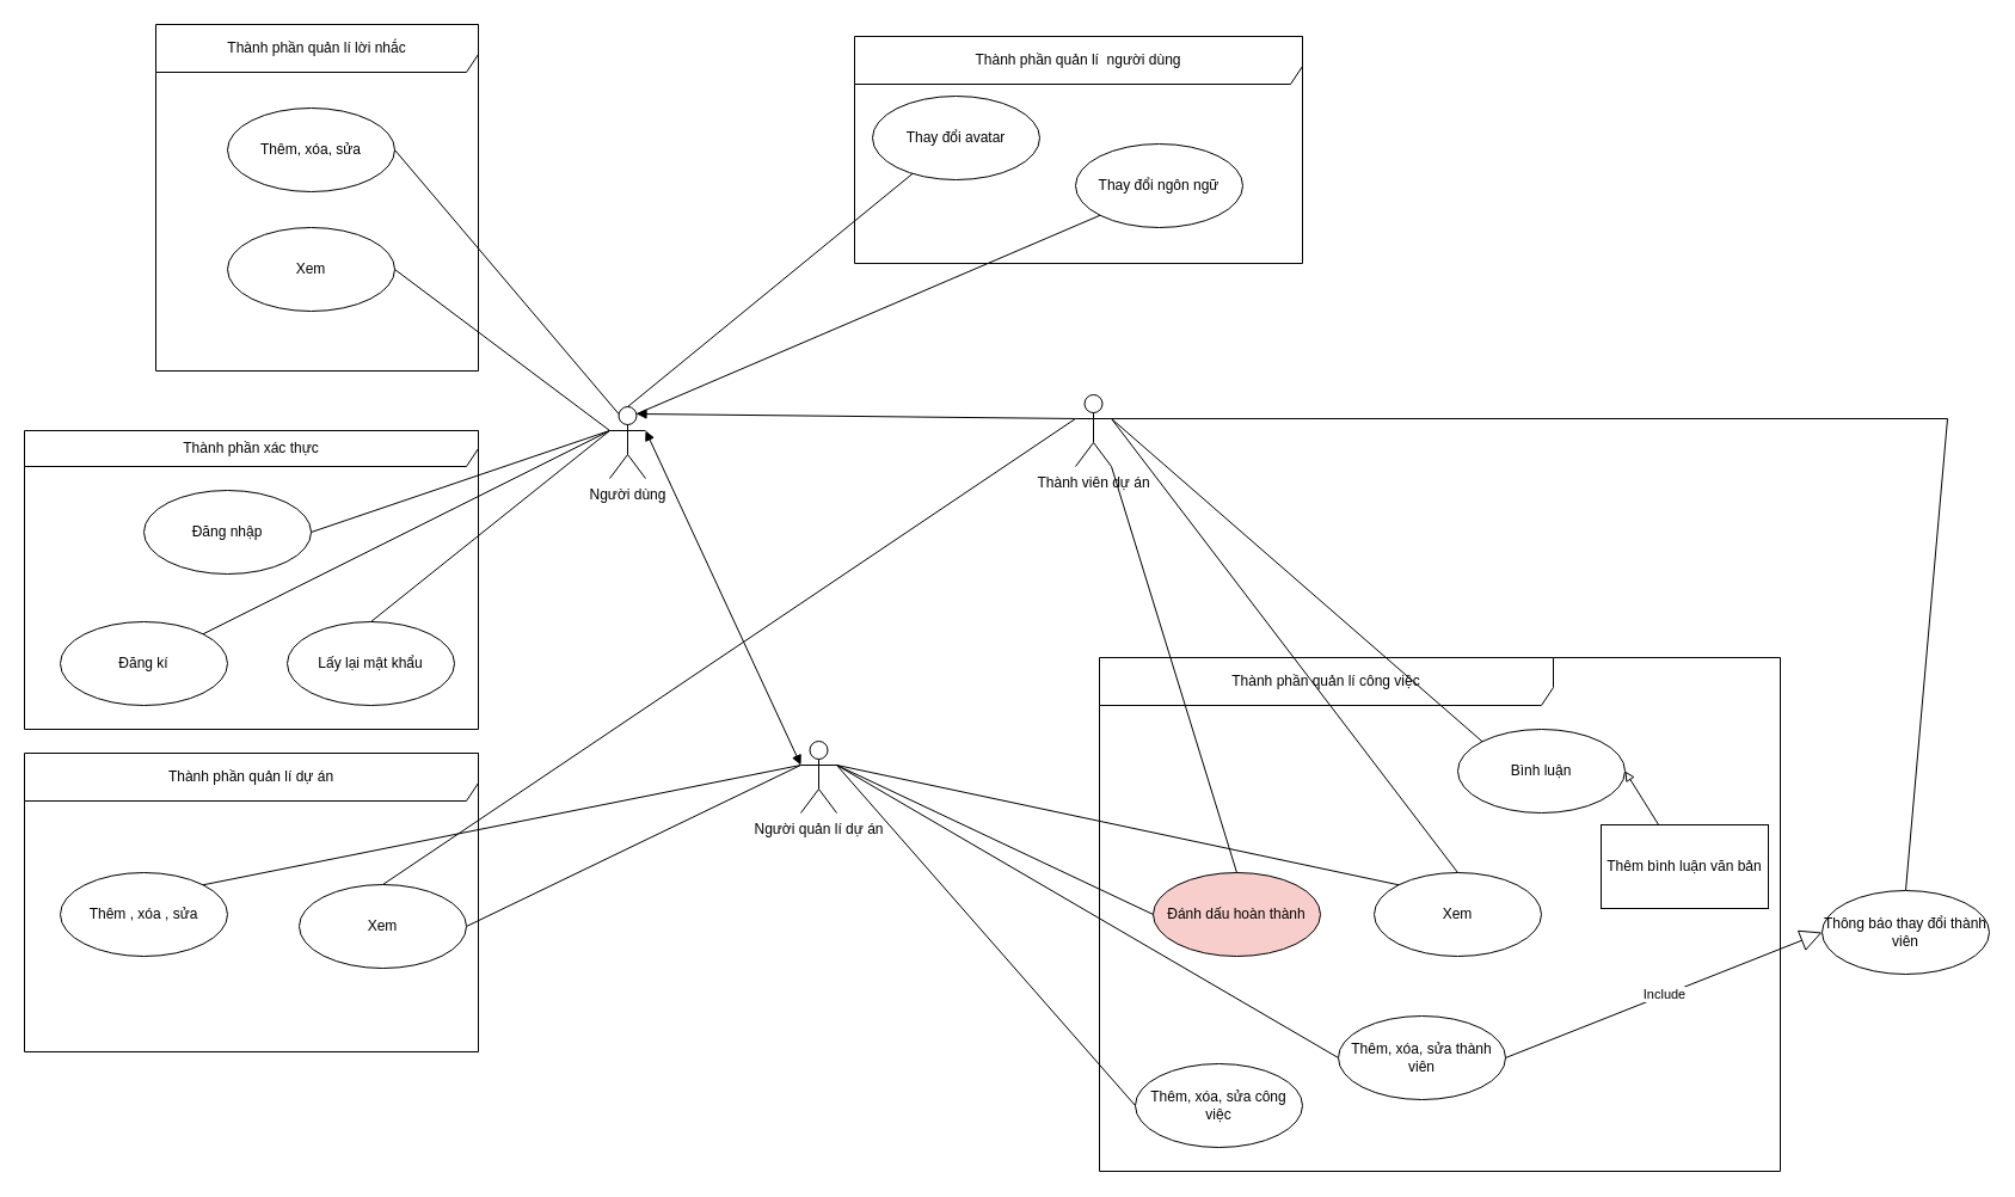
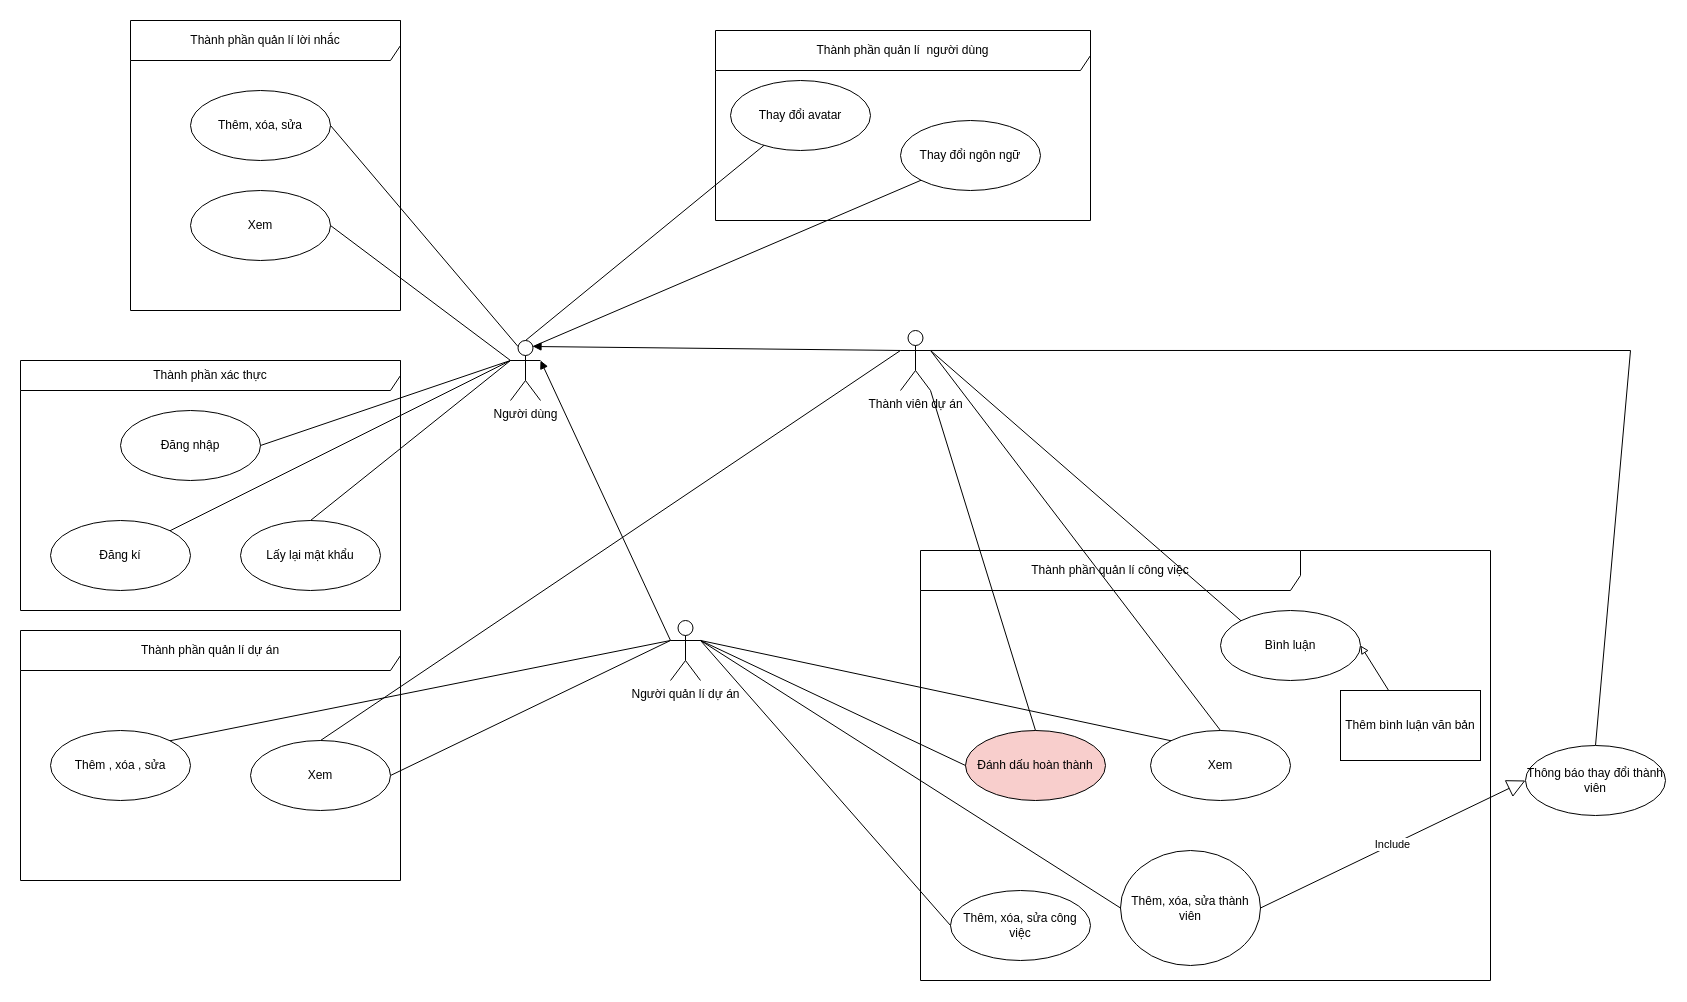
  <mxCell id="0" />
  <mxCell id="1" parent="0" />
  <mxCell id="2" value="Thành phần quản lí dự án" style="shape=umlFrame;whiteSpace=wrap;html=1;width=380;height=40;" vertex="1" parent="1"><mxGeometry x="20" y="630" width="380" height="250" as="geometry" /></mxCell>
  <mxCell id="3" value="Người dùng" style="shape=umlActor;verticalLabelPosition=bottom;verticalAlign=top;html=1;" vertex="1" parent="1"><mxGeometry x="510" y="340" width="30" height="60" as="geometry" /></mxCell>
  <mxCell id="4" value="Lấy lại mật khẩu" style="ellipse;whiteSpace=wrap;html=1;" vertex="1" parent="1"><mxGeometry x="240" y="520" width="140" height="70" as="geometry" /></mxCell>
  <mxCell id="5" value="Đăng kí" style="ellipse;whiteSpace=wrap;html=1;" vertex="1" parent="1"><mxGeometry x="50" y="520" width="140" height="70" as="geometry" /></mxCell>
  <mxCell id="6" value="Thêm , xóa , sửa" style="ellipse;whiteSpace=wrap;html=1;" vertex="1" parent="1"><mxGeometry x="50" y="730" width="140" height="70" as="geometry" /></mxCell>
  <mxCell id="7" value="Đăng nhập" style="ellipse;whiteSpace=wrap;html=1;" vertex="1" parent="1"><mxGeometry x="120" y="410" width="140" height="70" as="geometry" /></mxCell>
  <mxCell id="8" value="Người quản lí dự án" style="shape=umlActor;verticalLabelPosition=bottom;verticalAlign=top;html=1;" vertex="1" parent="1"><mxGeometry x="670" y="620" width="30" height="60" as="geometry" /></mxCell>
  <mxCell id="9" value="Thành viên dự án" style="shape=umlActor;verticalLabelPosition=bottom;verticalAlign=top;html=1;" vertex="1" parent="1"><mxGeometry x="900" y="330" width="30" height="60" as="geometry" /></mxCell>
  <mxCell id="10" value="Thành phần xác thực" style="shape=umlFrame;whiteSpace=wrap;html=1;width=380;height=30;" vertex="1" parent="1"><mxGeometry x="20" y="360" width="380" height="250" as="geometry" /></mxCell>
  <mxCell id="11" value="" style="endArrow=none;html=1;rounded=0;exitX=1;exitY=0.5;exitDx=0;exitDy=0;entryX=0;entryY=0.333;entryDx=0;entryDy=0;entryPerimeter=0;" edge="1" parent="1" source="7" target="3"><mxGeometry width="50" height="50" relative="1" as="geometry"><mxPoint x="430" y="450" as="sourcePoint" /><mxPoint x="480" y="400" as="targetPoint" /></mxGeometry></mxCell>
  <mxCell id="12" value="" style="endArrow=none;html=1;rounded=0;exitX=1;exitY=0;exitDx=0;exitDy=0;" edge="1" parent="1" source="5"><mxGeometry width="50" height="50" relative="1" as="geometry"><mxPoint x="220" y="505" as="sourcePoint" /><mxPoint x="510" y="360" as="targetPoint" /></mxGeometry></mxCell>
  <mxCell id="13" value="" style="endArrow=none;html=1;rounded=0;" edge="1" parent="1"><mxGeometry width="50" height="50" relative="1" as="geometry"><mxPoint x="310" y="520" as="sourcePoint" /><mxPoint x="510" y="360" as="targetPoint" /></mxGeometry></mxCell>
- <mxCell id="14" value="" style="endArrow=block;html=1;rounded=0;exitX=1;exitY=0.333;exitDx=0;exitDy=0;entryX=0;entryY=0.333;entryDx=0;entryDy=0;entryPerimeter=0;exitPerimeter=0;startArrow=block;startFill=1;" edge="1" parent="1" source="3" target="8"><mxGeometry width="50" height="50" relative="1" as="geometry"><mxPoint x="330" y="640" as="sourcePoint" /><mxPoint x="580" y="555" as="targetPoint" /></mxGeometry></mxCell>
+ <mxCell id="14" value="" style="endArrow=none;html=1;rounded=0;exitX=1;exitY=0.333;exitDx=0;exitDy=0;entryX=0;entryY=0.333;entryDx=0;entryDy=0;entryPerimeter=0;exitPerimeter=0;startArrow=block;startFill=1;" edge="1" parent="1" source="3" target="8"><mxGeometry width="50" height="50" relative="1" as="geometry"><mxPoint x="330" y="640" as="sourcePoint" /><mxPoint x="580" y="555" as="targetPoint" /></mxGeometry></mxCell>
  <mxCell id="15" value="" style="endArrow=none;html=1;rounded=0;entryX=0;entryY=0.333;entryDx=0;entryDy=0;entryPerimeter=0;startArrow=block;startFill=1;exitX=0.75;exitY=0.1;exitDx=0;exitDy=0;exitPerimeter=0;" edge="1" parent="1" source="3" target="9"><mxGeometry width="50" height="50" relative="1" as="geometry"><mxPoint x="540" y="360" as="sourcePoint" /><mxPoint x="520" y="190" as="targetPoint" /><Array as="points" /></mxGeometry></mxCell>
  <mxCell id="16" value="" style="endArrow=none;html=1;rounded=0;entryX=0;entryY=0.333;entryDx=0;entryDy=0;entryPerimeter=0;exitX=1;exitY=0;exitDx=0;exitDy=0;startArrow=none;jumpStyle=none;sketch=0;jumpSize=5;" edge="1" parent="1" source="6" target="8"><mxGeometry width="50" height="50" relative="1" as="geometry"><mxPoint x="200" y="805" as="sourcePoint" /><mxPoint x="500" y="770" as="targetPoint" /></mxGeometry></mxCell>
  <mxCell id="17" value="" style="endArrow=none;html=1;rounded=0;exitX=1;exitY=0.5;exitDx=0;exitDy=0;entryX=0;entryY=0.333;entryDx=0;entryDy=0;entryPerimeter=0;" edge="1" parent="1" source="22" target="8"><mxGeometry width="50" height="50" relative="1" as="geometry"><mxPoint x="202.86" y="802.6" as="sourcePoint" /><mxPoint x="510" y="360" as="targetPoint" /></mxGeometry></mxCell>
  <mxCell id="18" value="Thành phần quản lí công việc" style="shape=umlFrame;whiteSpace=wrap;html=1;width=380;height=40;" vertex="1" parent="1"><mxGeometry x="920" y="550" width="570" height="430" as="geometry" /></mxCell>
  <mxCell id="19" value="Xem" style="ellipse;whiteSpace=wrap;html=1;" vertex="1" parent="1"><mxGeometry x="1150" y="730" width="140" height="70" as="geometry" /></mxCell>
  <mxCell id="20" value="Thêm, xóa, sửa công việc" style="ellipse;whiteSpace=wrap;html=1;" vertex="1" parent="1"><mxGeometry x="950" y="890" width="140" height="70" as="geometry" /></mxCell>
  <mxCell id="21" value="Đánh dấu hoàn thành" style="ellipse;whiteSpace=wrap;html=1;fillColor=#f8cecc;" vertex="1" parent="1"><mxGeometry x="965" y="730" width="140" height="70" as="geometry" /></mxCell>
  <mxCell id="22" value="Xem" style="ellipse;whiteSpace=wrap;html=1;" vertex="1" parent="1"><mxGeometry x="250" y="740" width="140" height="70" as="geometry" /></mxCell>
  <mxCell id="23" value="" style="endArrow=none;html=1;rounded=0;exitX=0.5;exitY=0;exitDx=0;exitDy=0;entryX=0;entryY=0.333;entryDx=0;entryDy=0;entryPerimeter=0;" edge="1" parent="1" source="22" target="9"><mxGeometry width="50" height="50" relative="1" as="geometry"><mxPoint x="460" y="590" as="sourcePoint" /><mxPoint x="900" y="350" as="targetPoint" /></mxGeometry></mxCell>
  <mxCell id="24" value="" style="endArrow=none;html=1;rounded=0;exitX=1;exitY=0.333;exitDx=0;exitDy=0;entryX=0;entryY=0.5;entryDx=0;entryDy=0;exitPerimeter=0;" edge="1" parent="1" source="8" target="20"><mxGeometry width="50" height="50" relative="1" as="geometry"><mxPoint x="520" y="860" as="sourcePoint" /><mxPoint x="870" y="760" as="targetPoint" /></mxGeometry></mxCell>
  <mxCell id="25" value="" style="endArrow=none;html=1;rounded=0;exitX=1;exitY=0.333;exitDx=0;exitDy=0;entryX=0;entryY=0;entryDx=0;entryDy=0;exitPerimeter=0;" edge="1" parent="1" source="8" target="19"><mxGeometry width="50" height="50" relative="1" as="geometry"><mxPoint x="780" y="492.5" as="sourcePoint" /><mxPoint x="1045" y="617.5" as="targetPoint" /></mxGeometry></mxCell>
  <mxCell id="26" value="" style="endArrow=none;html=1;rounded=0;exitX=1;exitY=0.333;exitDx=0;exitDy=0;entryX=0.5;entryY=0;entryDx=0;entryDy=0;exitPerimeter=0;" edge="1" parent="1" source="9" target="19"><mxGeometry width="50" height="50" relative="1" as="geometry"><mxPoint x="905" y="470" as="sourcePoint" /><mxPoint x="1170" y="595" as="targetPoint" /></mxGeometry></mxCell>
  <mxCell id="27" value="" style="endArrow=none;html=1;rounded=0;entryX=0;entryY=0.5;entryDx=0;entryDy=0;exitX=1;exitY=0.333;exitDx=0;exitDy=0;exitPerimeter=0;" edge="1" parent="1" source="8" target="21"><mxGeometry width="50" height="50" relative="1" as="geometry"><mxPoint x="760" y="760" as="sourcePoint" /><mxPoint x="975" y="775" as="targetPoint" /></mxGeometry></mxCell>
  <mxCell id="28" value="" style="endArrow=none;html=1;rounded=0;entryX=0.5;entryY=0;entryDx=0;entryDy=0;exitX=1;exitY=1;exitDx=0;exitDy=0;exitPerimeter=0;" edge="1" parent="1" source="9" target="21"><mxGeometry width="50" height="50" relative="1" as="geometry"><mxPoint x="710" y="650" as="sourcePoint" /><mxPoint x="1060" y="875" as="targetPoint" /></mxGeometry></mxCell>
  <mxCell id="29" value="Thành phần quản lí lời nhắc" style="shape=umlFrame;whiteSpace=wrap;html=1;width=380;height=40;" vertex="1" parent="1"><mxGeometry x="130" y="20" width="270" height="290" as="geometry" /></mxCell>
  <mxCell id="30" value="Thêm, xóa, sửa" style="ellipse;whiteSpace=wrap;html=1;" vertex="1" parent="1"><mxGeometry x="190" y="90" width="140" height="70" as="geometry" /></mxCell>
  <mxCell id="31" value="Xem" style="ellipse;whiteSpace=wrap;html=1;" vertex="1" parent="1"><mxGeometry x="190" y="190" width="140" height="70" as="geometry" /></mxCell>
  <mxCell id="32" value="" style="endArrow=none;html=1;rounded=0;exitX=1;exitY=0.5;exitDx=0;exitDy=0;entryX=0;entryY=0.333;entryDx=0;entryDy=0;entryPerimeter=0;" edge="1" parent="1" source="31" target="3"><mxGeometry width="50" height="50" relative="1" as="geometry"><mxPoint x="360" y="240" as="sourcePoint" /><mxPoint x="490" y="520" as="targetPoint" /></mxGeometry></mxCell>
  <mxCell id="33" value="" style="endArrow=none;html=1;rounded=0;exitX=1;exitY=0.5;exitDx=0;exitDy=0;entryX=0.25;entryY=0.1;entryDx=0;entryDy=0;entryPerimeter=0;" edge="1" parent="1" source="30" target="3"><mxGeometry width="50" height="50" relative="1" as="geometry"><mxPoint x="340" y="235" as="sourcePoint" /><mxPoint x="520" y="370" as="targetPoint" /></mxGeometry></mxCell>
- <mxCell id="34" value="Thêm, xóa, sửa thành viên" style="ellipse;whiteSpace=wrap;html=1;" vertex="1" parent="1"><mxGeometry x="1120" y="850" width="140" height="70" as="geometry" /></mxCell>
+ <mxCell id="34" value="Thêm, xóa, sửa thành viên" style="ellipse;whiteSpace=wrap;html=1;" vertex="1" parent="1"><mxGeometry x="1120" y="850" width="140" height="115" as="geometry" /></mxCell>
  <mxCell id="35" value="" style="endArrow=none;html=1;rounded=0;exitX=1;exitY=0.333;exitDx=0;exitDy=0;entryX=0;entryY=0.5;entryDx=0;entryDy=0;exitPerimeter=0;" edge="1" parent="1" source="8" target="34"><mxGeometry width="50" height="50" relative="1" as="geometry"><mxPoint x="710" y="650" as="sourcePoint" /><mxPoint x="960" y="935" as="targetPoint" /></mxGeometry></mxCell>
  <mxCell id="36" style="rounded=0;sketch=0;jumpStyle=none;jumpSize=5;orthogonalLoop=1;jettySize=auto;elbow=vertical;html=1;exitX=0.5;exitY=0;exitDx=0;exitDy=0;entryX=1;entryY=0.333;entryDx=0;entryDy=0;entryPerimeter=0;endArrow=none;endFill=0;" edge="1" parent="1" source="37" target="9"><mxGeometry relative="1" as="geometry"><Array as="points"><mxPoint x="1630" y="350" /></Array></mxGeometry></mxCell>
  <mxCell id="37" value="Thông báo thay đổi thành viên" style="ellipse;whiteSpace=wrap;html=1;" vertex="1" parent="1"><mxGeometry x="1525" y="745" width="140" height="70" as="geometry" /></mxCell>
  <mxCell id="38" value="Include" style="endArrow=block;endSize=16;endFill=0;html=1;rounded=0;sketch=0;elbow=vertical;jumpStyle=none;jumpSize=5;exitX=1;exitY=0.5;exitDx=0;exitDy=0;entryX=0;entryY=0.5;entryDx=0;entryDy=0;" edge="1" parent="1" source="34" target="37"><mxGeometry width="160" relative="1" as="geometry"><mxPoint x="1350" y="940" as="sourcePoint" /><mxPoint x="1510" y="940" as="targetPoint" /></mxGeometry></mxCell>
  <mxCell id="39" value="Bình luận" style="ellipse;whiteSpace=wrap;html=1;" vertex="1" parent="1"><mxGeometry x="1220" y="610" width="140" height="70" as="geometry" /></mxCell>
  <mxCell id="40" value="" style="endArrow=none;html=1;rounded=0;exitX=1;exitY=0.333;exitDx=0;exitDy=0;entryX=0;entryY=0;entryDx=0;entryDy=0;exitPerimeter=0;" edge="1" parent="1" source="9" target="39"><mxGeometry width="50" height="50" relative="1" as="geometry"><mxPoint x="970" y="310" as="sourcePoint" /><mxPoint x="1260" y="690" as="targetPoint" /></mxGeometry></mxCell>
  <mxCell id="41" style="edgeStyle=none;rounded=0;sketch=0;jumpStyle=none;jumpSize=5;orthogonalLoop=1;jettySize=auto;html=1;entryX=1;entryY=0.5;entryDx=0;entryDy=0;startArrow=none;startFill=0;endArrow=block;endFill=0;elbow=vertical;" edge="1" parent="1" source="42" target="39"><mxGeometry relative="1" as="geometry" /></mxCell>
  <mxCell id="42" value="Thêm bình luận văn bản" style="whiteSpace=wrap;html=1;rounded=0;" vertex="1" parent="1"><mxGeometry x="1340" y="690" width="140" height="70" as="geometry" /></mxCell>
  <mxCell id="43" value="Thành phần quản lí&amp;nbsp; người dùng" style="shape=umlFrame;whiteSpace=wrap;html=1;width=380;height=40;" vertex="1" parent="1"><mxGeometry x="715" y="30" width="375" height="190" as="geometry" /></mxCell>
  <mxCell id="44" value="Thay đổi avatar" style="ellipse;whiteSpace=wrap;html=1;" vertex="1" parent="1"><mxGeometry x="730" y="80" width="140" height="70" as="geometry" /></mxCell>
  <mxCell id="45" value="Thay đổi ngôn ngữ" style="ellipse;whiteSpace=wrap;html=1;" vertex="1" parent="1"><mxGeometry x="900" y="120" width="140" height="70" as="geometry" /></mxCell>
  <mxCell id="46" value="" style="endArrow=none;html=1;rounded=0;entryX=0.5;entryY=0;entryDx=0;entryDy=0;entryPerimeter=0;" edge="1" parent="1" source="44" target="3"><mxGeometry width="50" height="50" relative="1" as="geometry"><mxPoint x="550" y="110" as="sourcePoint" /><mxPoint x="737.5" y="331" as="targetPoint" /></mxGeometry></mxCell>
  <mxCell id="47" value="" style="endArrow=none;html=1;rounded=0;exitX=0;exitY=1;exitDx=0;exitDy=0;entryX=0.75;entryY=0.1;entryDx=0;entryDy=0;entryPerimeter=0;" edge="1" parent="1" source="45" target="3"><mxGeometry width="50" height="50" relative="1" as="geometry"><mxPoint x="591.25" y="110" as="sourcePoint" /><mxPoint x="778.75" y="331" as="targetPoint" /></mxGeometry></mxCell>
